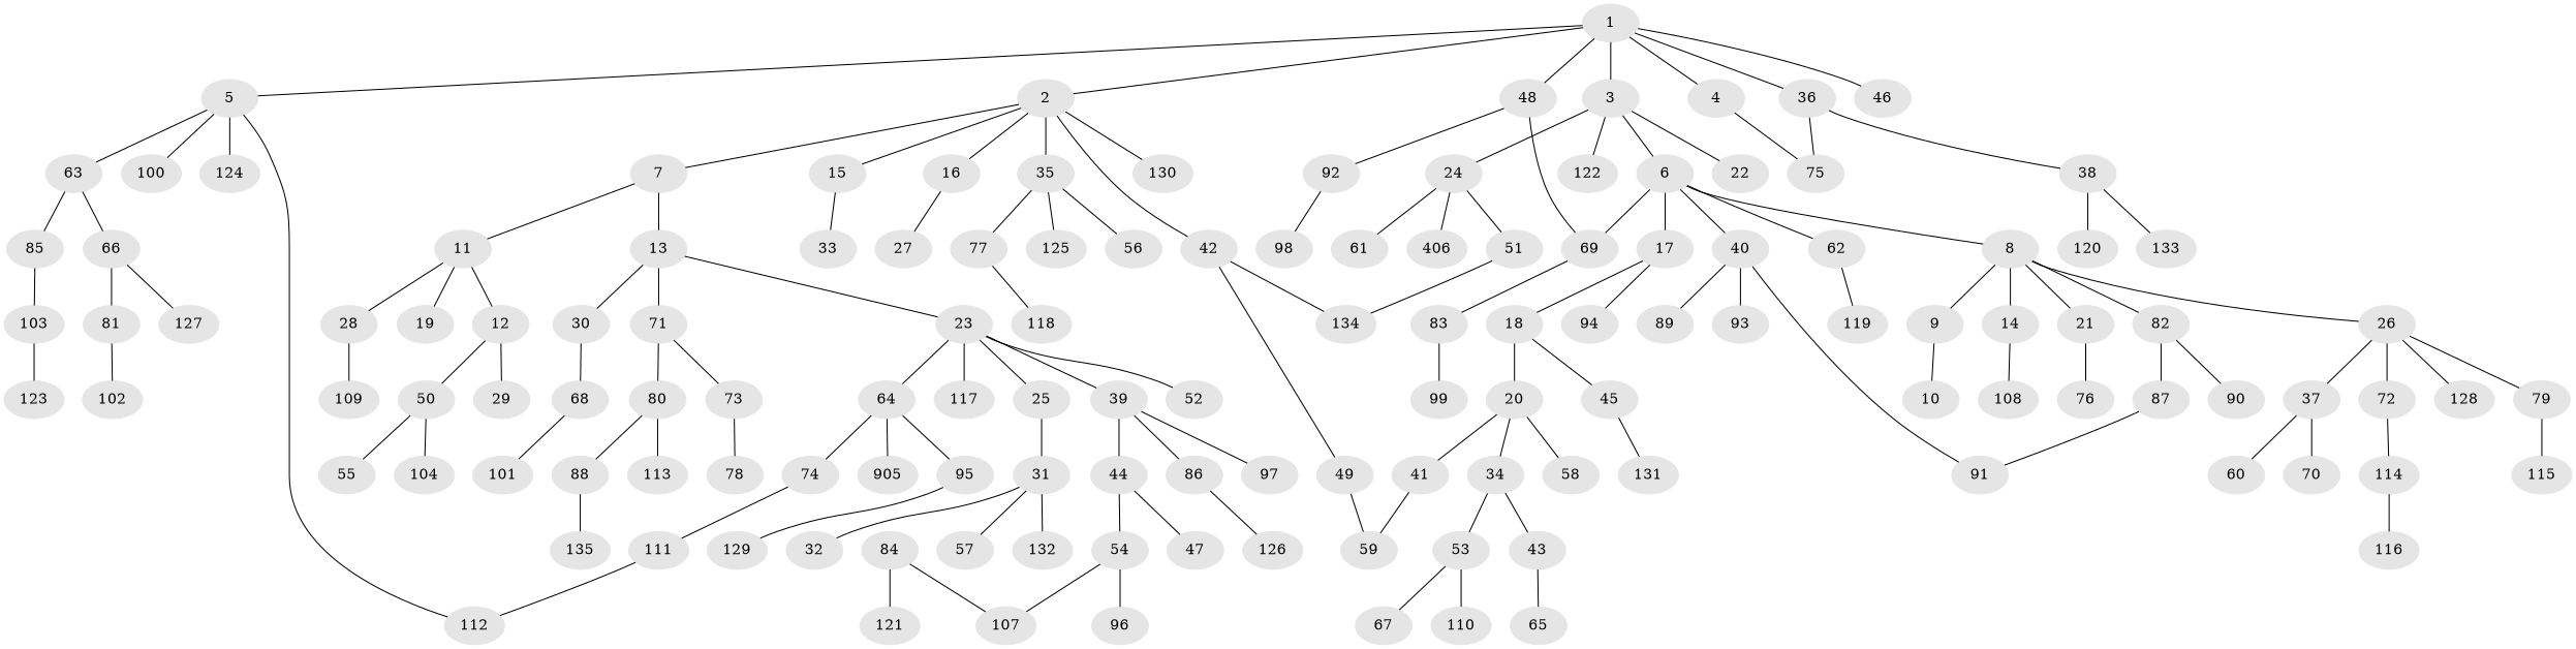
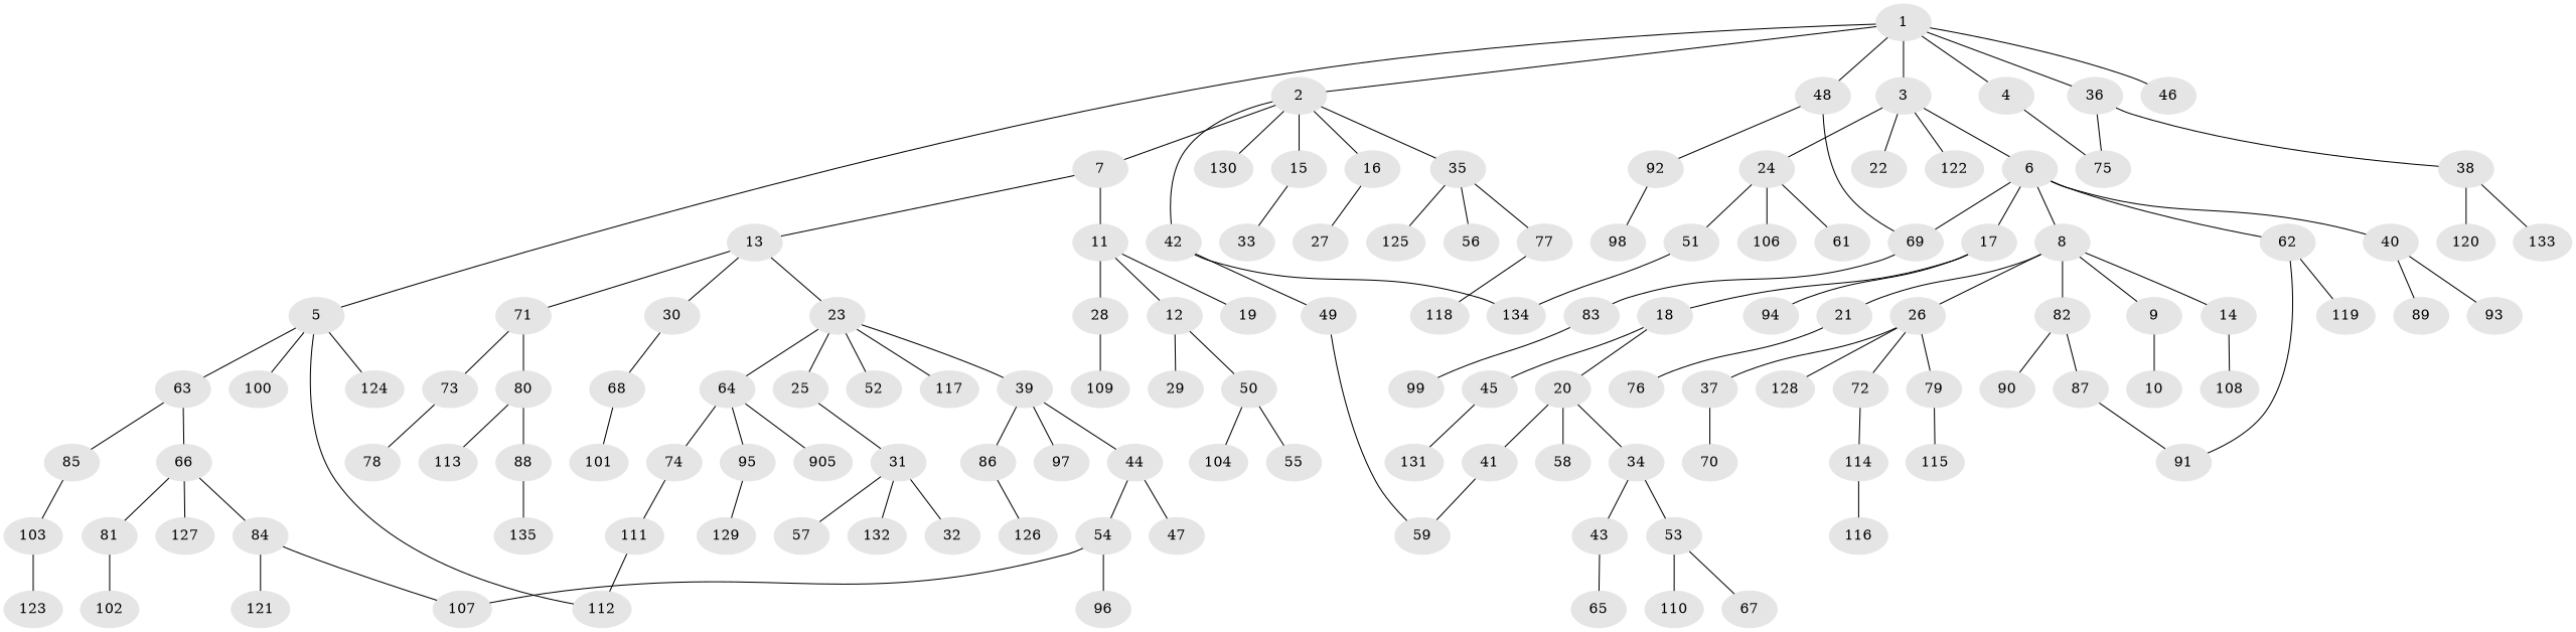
  graph {
    node [color=gray90 style=filled]
    1
    2
    3
    4
    5
    36
    46
    48
    7
    15
    16
    35
    42
    130
    6
    22
    24
    122
    75
    63
    100
    112
    124
    38
    69
    92
    11
    13
    33
    27
    56
    77
    125
    49
    134
    8
    17
    40
    62
    51
    61
-   106 [label=406]
+   106
    66
    85
    9
    14
    21
    26
    82
    18
    94
    89
    93
    91
    119
    83
    12
    19
    28
    23
    30
    71
    10
    108
    76
    37
    72
    79
    128
    87
    90
    29
    50
    109
    55
    104
    25
    39
    52
    64
    117
    68
    73
    80
    20
    45
    34
    41
    58
    131
    43
    53
    59
    31
    44
    86
    97
    74
    95
    n100 [label=905]
    32
    57
    132
-   60
    70
    114
    115
    101
    65
    67
    110
    118
    120
    133
    47
    54
    126
    96
    107
    98
    81
    84
    127
    103
    111
    129
    102
    121
    99
    78
    88
    113
    116
    135
    123
    1 -- 2
    1 -- 3
    1 -- 4
    1 -- 5
    1 -- 36
    1 -- 46
    1 -- 48
    2 -- 7
    2 -- 15
    2 -- 16
    2 -- 35
    2 -- 42
    2 -- 130
    3 -- 6
    3 -- 22
    3 -- 24
    3 -- 122
    4 -- 75
    5 -- 63
    5 -- 100
    5 -- 112
    5 -- 124
    36 -- 75
    36 -- 38
    48 -- 69
    48 -- 92
    7 -- 11
    7 -- 13
    15 -- 33
    16 -- 27
    35 -- 56
    35 -- 77
    35 -- 125
    42 -- 49
    42 -- 134
    6 -- 69
    6 -- 8
    6 -- 17
    6 -- 40
    6 -- 62
    24 -- 51
    24 -- 61
    24 -- 106
    63 -- 66
    63 -- 85
    38 -- 120
    38 -- 133
    69 -- 83
    92 -- 98
    11 -- 12
    11 -- 19
    11 -- 28
    13 -- 23
    13 -- 30
    13 -- 71
    77 -- 118
    49 -- 59
    8 -- 9
    8 -- 14
    8 -- 21
    8 -- 26
    8 -- 82
    17 -- 18
    17 -- 94
    40 -- 89
    40 -- 93
-   40 -- 91
+   62 -- 91
    62 -- 119
    51 -- 134
    66 -- 81
+   66 -- 84
    66 -- 127
    85 -- 103
    9 -- 10
    14 -- 108
    21 -- 76
    26 -- 37
    26 -- 72
    26 -- 79
    26 -- 128
    82 -- 87
    82 -- 90
    18 -- 20
    18 -- 45
    83 -- 99
    12 -- 29
    12 -- 50
    28 -- 109
    23 -- 25
    23 -- 39
    23 -- 52
    23 -- 64
    23 -- 117
    30 -- 68
    71 -- 73
    71 -- 80
-   37 -- 60
    37 -- 70
    72 -- 114
    79 -- 115
    87 -- 91
    50 -- 55
    50 -- 104
    25 -- 31
    39 -- 44
    39 -- 86
    39 -- 97
    64 -- 74
    64 -- 95
    64 -- n100
    68 -- 101
    73 -- 78
    80 -- 88
    80 -- 113
    20 -- 34
    20 -- 41
    20 -- 58
    45 -- 131
    34 -- 43
    34 -- 53
    41 -- 59
    43 -- 65
    53 -- 67
    53 -- 110
    31 -- 32
    31 -- 57
    31 -- 132
    44 -- 47
    44 -- 54
    86 -- 126
    74 -- 111
    95 -- 129
    114 -- 116
    54 -- 96
    54 -- 107
    81 -- 102
    84 -- 107
    84 -- 121
    103 -- 123
    111 -- 112
    88 -- 135
  }
